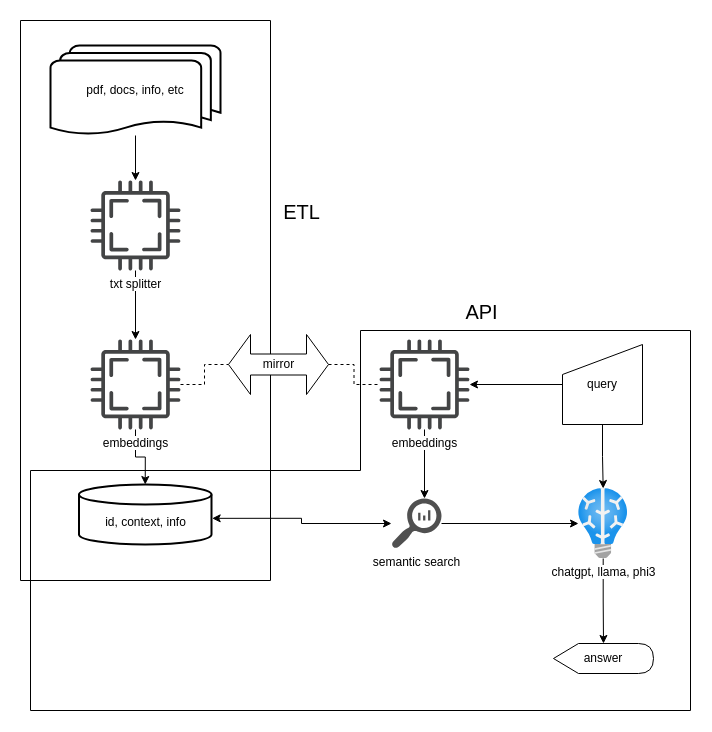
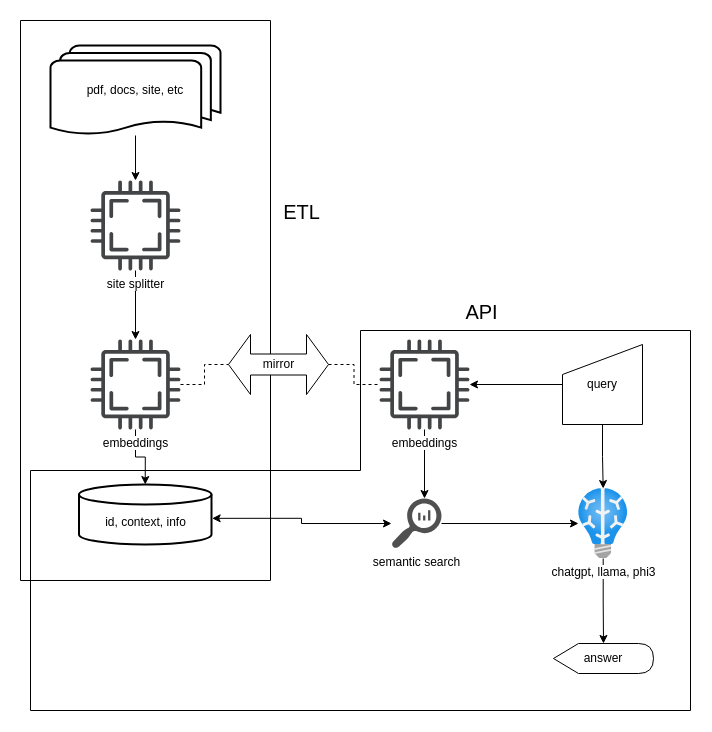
  <mxCell id="0" />
  <mxCell id="1" parent="0" />
  <mxCell id="2" style="edgeStyle=orthogonalEdgeStyle;rounded=0;orthogonalLoop=1;jettySize=auto;html=1;" parent="1" source="25" target="26" edge="1"><mxGeometry relative="1" as="geometry" /></mxCell>
  <mxCell id="3" value="" style="endArrow=none;html=1;rounded=0;" parent="1" edge="1"><mxGeometry width="50" height="50" relative="1" as="geometry"><mxPoint x="20" y="20" as="sourcePoint" /><mxPoint x="20" y="20" as="targetPoint" /><Array as="points"><mxPoint x="270" y="20" /><mxPoint x="270" y="580" /><mxPoint x="20" y="580" /></Array></mxGeometry></mxCell>
  <mxCell id="4" value="ETL" style="edgeLabel;html=1;align=center;verticalAlign=middle;resizable=0;points=[];fontSize=20;" parent="3" vertex="1" connectable="0"><mxGeometry x="0.201" y="3" relative="1" as="geometry"><mxPoint x="193" y="-373" as="offset" /></mxGeometry></mxCell>
  <mxCell id="5" style="edgeStyle=orthogonalEdgeStyle;rounded=0;orthogonalLoop=1;jettySize=auto;html=1;entryX=0.66;entryY=0;entryDx=0;entryDy=0;entryPerimeter=0;" parent="1" source="14" target="10" edge="1"><mxGeometry relative="1" as="geometry" /></mxCell>
  <mxCell id="6" value="&lt;div&gt;&lt;br&gt;&lt;/div&gt;id, context, info" style="strokeWidth=2;html=1;shape=mxgraph.flowchart.database;whiteSpace=wrap;" parent="1" vertex="1"><mxGeometry x="78.5" y="484" width="132.5" height="60" as="geometry" /></mxCell>
  <mxCell id="7" style="edgeStyle=orthogonalEdgeStyle;rounded=0;orthogonalLoop=1;jettySize=auto;html=1;dashed=1;endArrow=none;startArrow=none;endFill=0;startFill=0;" parent="1" source="21" target="14" edge="1"><mxGeometry relative="1" as="geometry" /></mxCell>
  <mxCell id="8" style="edgeStyle=orthogonalEdgeStyle;rounded=0;orthogonalLoop=1;jettySize=auto;html=1;entryX=0.5;entryY=0;entryDx=0;entryDy=0;entryPerimeter=0;" parent="1" source="26" target="6" edge="1"><mxGeometry relative="1" as="geometry" /></mxCell>
  <mxCell id="9" style="edgeStyle=orthogonalEdgeStyle;rounded=0;orthogonalLoop=1;jettySize=auto;html=1;" parent="1" source="10" target="16" edge="1"><mxGeometry relative="1" as="geometry" /></mxCell>
  <mxCell id="10" value="semantic search" style="sketch=0;pointerEvents=1;shadow=0;dashed=0;html=1;strokeColor=none;labelPosition=center;verticalLabelPosition=bottom;verticalAlign=top;align=center;fillColor=#505050;shape=mxgraph.mscae.oms.log_search" parent="1" vertex="1"><mxGeometry x="391" y="498" width="50" height="50" as="geometry" /></mxCell>
  <mxCell id="11" style="edgeStyle=orthogonalEdgeStyle;rounded=0;orthogonalLoop=1;jettySize=auto;html=1;" parent="1" source="13" target="14" edge="1"><mxGeometry relative="1" as="geometry" /></mxCell>
  <mxCell id="12" style="edgeStyle=orthogonalEdgeStyle;rounded=0;orthogonalLoop=1;jettySize=auto;html=1;exitX=0.5;exitY=1;exitDx=0;exitDy=0;" parent="1" source="13" target="16" edge="1"><mxGeometry relative="1" as="geometry" /></mxCell>
  <mxCell id="13" value="query" style="shape=manualInput;whiteSpace=wrap;html=1;" parent="1" vertex="1"><mxGeometry x="562" y="344" width="80" height="80" as="geometry" /></mxCell>
  <mxCell id="14" value="&lt;div&gt;embeddings&lt;br&gt;&lt;/div&gt;" style="sketch=0;pointerEvents=1;shadow=0;dashed=0;html=1;strokeColor=none;fillColor=#434445;aspect=fixed;labelPosition=center;verticalLabelPosition=bottom;verticalAlign=top;align=center;outlineConnect=0;shape=mxgraph.vvd.cpu;labelBackgroundColor=default;" parent="1" vertex="1"><mxGeometry x="379" y="339" width="90" height="90" as="geometry" /></mxCell>
  <mxCell id="15" style="edgeStyle=orthogonalEdgeStyle;rounded=0;orthogonalLoop=1;jettySize=auto;html=1;" parent="1" source="16" target="19" edge="1"><mxGeometry relative="1" as="geometry" /></mxCell>
  <mxCell id="16" value="chatgpt, llama, phi3" style="image;aspect=fixed;html=1;points=[];align=center;fontSize=12;image=img/lib/azure2/ai_machine_learning/Batch_AI.svg;" parent="1" vertex="1"><mxGeometry x="578" y="488" width="49.41" height="70" as="geometry" /></mxCell>
  <mxCell id="17" style="edgeStyle=orthogonalEdgeStyle;rounded=0;orthogonalLoop=1;jettySize=auto;html=1;" parent="1" source="18" target="25" edge="1"><mxGeometry relative="1" as="geometry" /></mxCell>
- <mxCell id="18" value="pdf, docs, info, etc" style="strokeWidth=2;html=1;shape=mxgraph.flowchart.multi-document;whiteSpace=wrap;" parent="1" vertex="1"><mxGeometry x="50" y="45" width="170" height="90" as="geometry" /></mxCell>
+ <mxCell id="18" value="pdf, docs, site, etc" style="strokeWidth=2;html=1;shape=mxgraph.flowchart.multi-document;whiteSpace=wrap;" parent="1" vertex="1"><mxGeometry x="50" y="45" width="170" height="90" as="geometry" /></mxCell>
  <mxCell id="19" value="answer" style="shape=display;whiteSpace=wrap;html=1;" parent="1" vertex="1"><mxGeometry x="553" y="643" width="100" height="30" as="geometry" /></mxCell>
  <mxCell id="20" value="" style="edgeStyle=orthogonalEdgeStyle;rounded=0;orthogonalLoop=1;jettySize=auto;html=1;dashed=1;endArrow=none;startArrow=none;startFill=0;endFill=0;" parent="1" source="26" target="21" edge="1"><mxGeometry relative="1" as="geometry"><mxPoint x="180" y="384" as="sourcePoint" /><mxPoint x="339" y="384" as="targetPoint" /></mxGeometry></mxCell>
  <mxCell id="21" value="mirror" style="html=1;shadow=0;dashed=0;align=center;verticalAlign=middle;shape=mxgraph.arrows2.twoWayArrow;dy=0.65;dx=22;" parent="1" vertex="1"><mxGeometry x="228" y="334" width="100" height="60" as="geometry" /></mxCell>
  <mxCell id="22" style="edgeStyle=orthogonalEdgeStyle;rounded=0;orthogonalLoop=1;jettySize=auto;html=1;entryX=1.005;entryY=0.564;entryDx=0;entryDy=0;entryPerimeter=0;startArrow=classic;startFill=1;" parent="1" source="10" target="6" edge="1"><mxGeometry relative="1" as="geometry" /></mxCell>
  <mxCell id="23" value="" style="endArrow=none;html=1;rounded=0;" parent="1" edge="1"><mxGeometry width="50" height="50" relative="1" as="geometry"><mxPoint x="360" y="330" as="sourcePoint" /><mxPoint x="360" y="330" as="targetPoint" /><Array as="points"><mxPoint x="690" y="330" /><mxPoint x="690" y="710" /><mxPoint x="30" y="710" /><mxPoint x="30" y="470" /><mxPoint x="360" y="470" /></Array></mxGeometry></mxCell>
  <mxCell id="24" value="API" style="edgeLabel;html=1;align=center;verticalAlign=middle;resizable=0;points=[];fontSize=20;" parent="23" vertex="1" connectable="0"><mxGeometry x="0.008" y="2" relative="1" as="geometry"><mxPoint x="128" y="-402" as="offset" /></mxGeometry></mxCell>
- <mxCell id="25" value="txt splitter" style="sketch=0;pointerEvents=1;shadow=0;dashed=0;html=1;strokeColor=none;fillColor=#434445;aspect=fixed;labelPosition=center;verticalLabelPosition=bottom;verticalAlign=top;align=center;outlineConnect=0;shape=mxgraph.vvd.cpu;labelBackgroundColor=default;" parent="1" vertex="1"><mxGeometry x="90" y="180" width="90" height="90" as="geometry" /></mxCell>
+ <mxCell id="25" value="site splitter" style="sketch=0;pointerEvents=1;shadow=0;dashed=0;html=1;strokeColor=none;fillColor=#434445;aspect=fixed;labelPosition=center;verticalLabelPosition=bottom;verticalAlign=top;align=center;outlineConnect=0;shape=mxgraph.vvd.cpu;labelBackgroundColor=default;" parent="1" vertex="1"><mxGeometry x="90" y="180" width="90" height="90" as="geometry" /></mxCell>
  <mxCell id="26" value="&lt;div&gt;embeddings&lt;br&gt;&lt;/div&gt;" style="sketch=0;pointerEvents=1;shadow=0;dashed=0;html=1;strokeColor=none;fillColor=#434445;aspect=fixed;labelPosition=center;verticalLabelPosition=bottom;verticalAlign=top;align=center;outlineConnect=0;shape=mxgraph.vvd.cpu;labelBackgroundColor=default;" parent="1" vertex="1"><mxGeometry x="90" y="339" width="90" height="90" as="geometry" /></mxCell>
